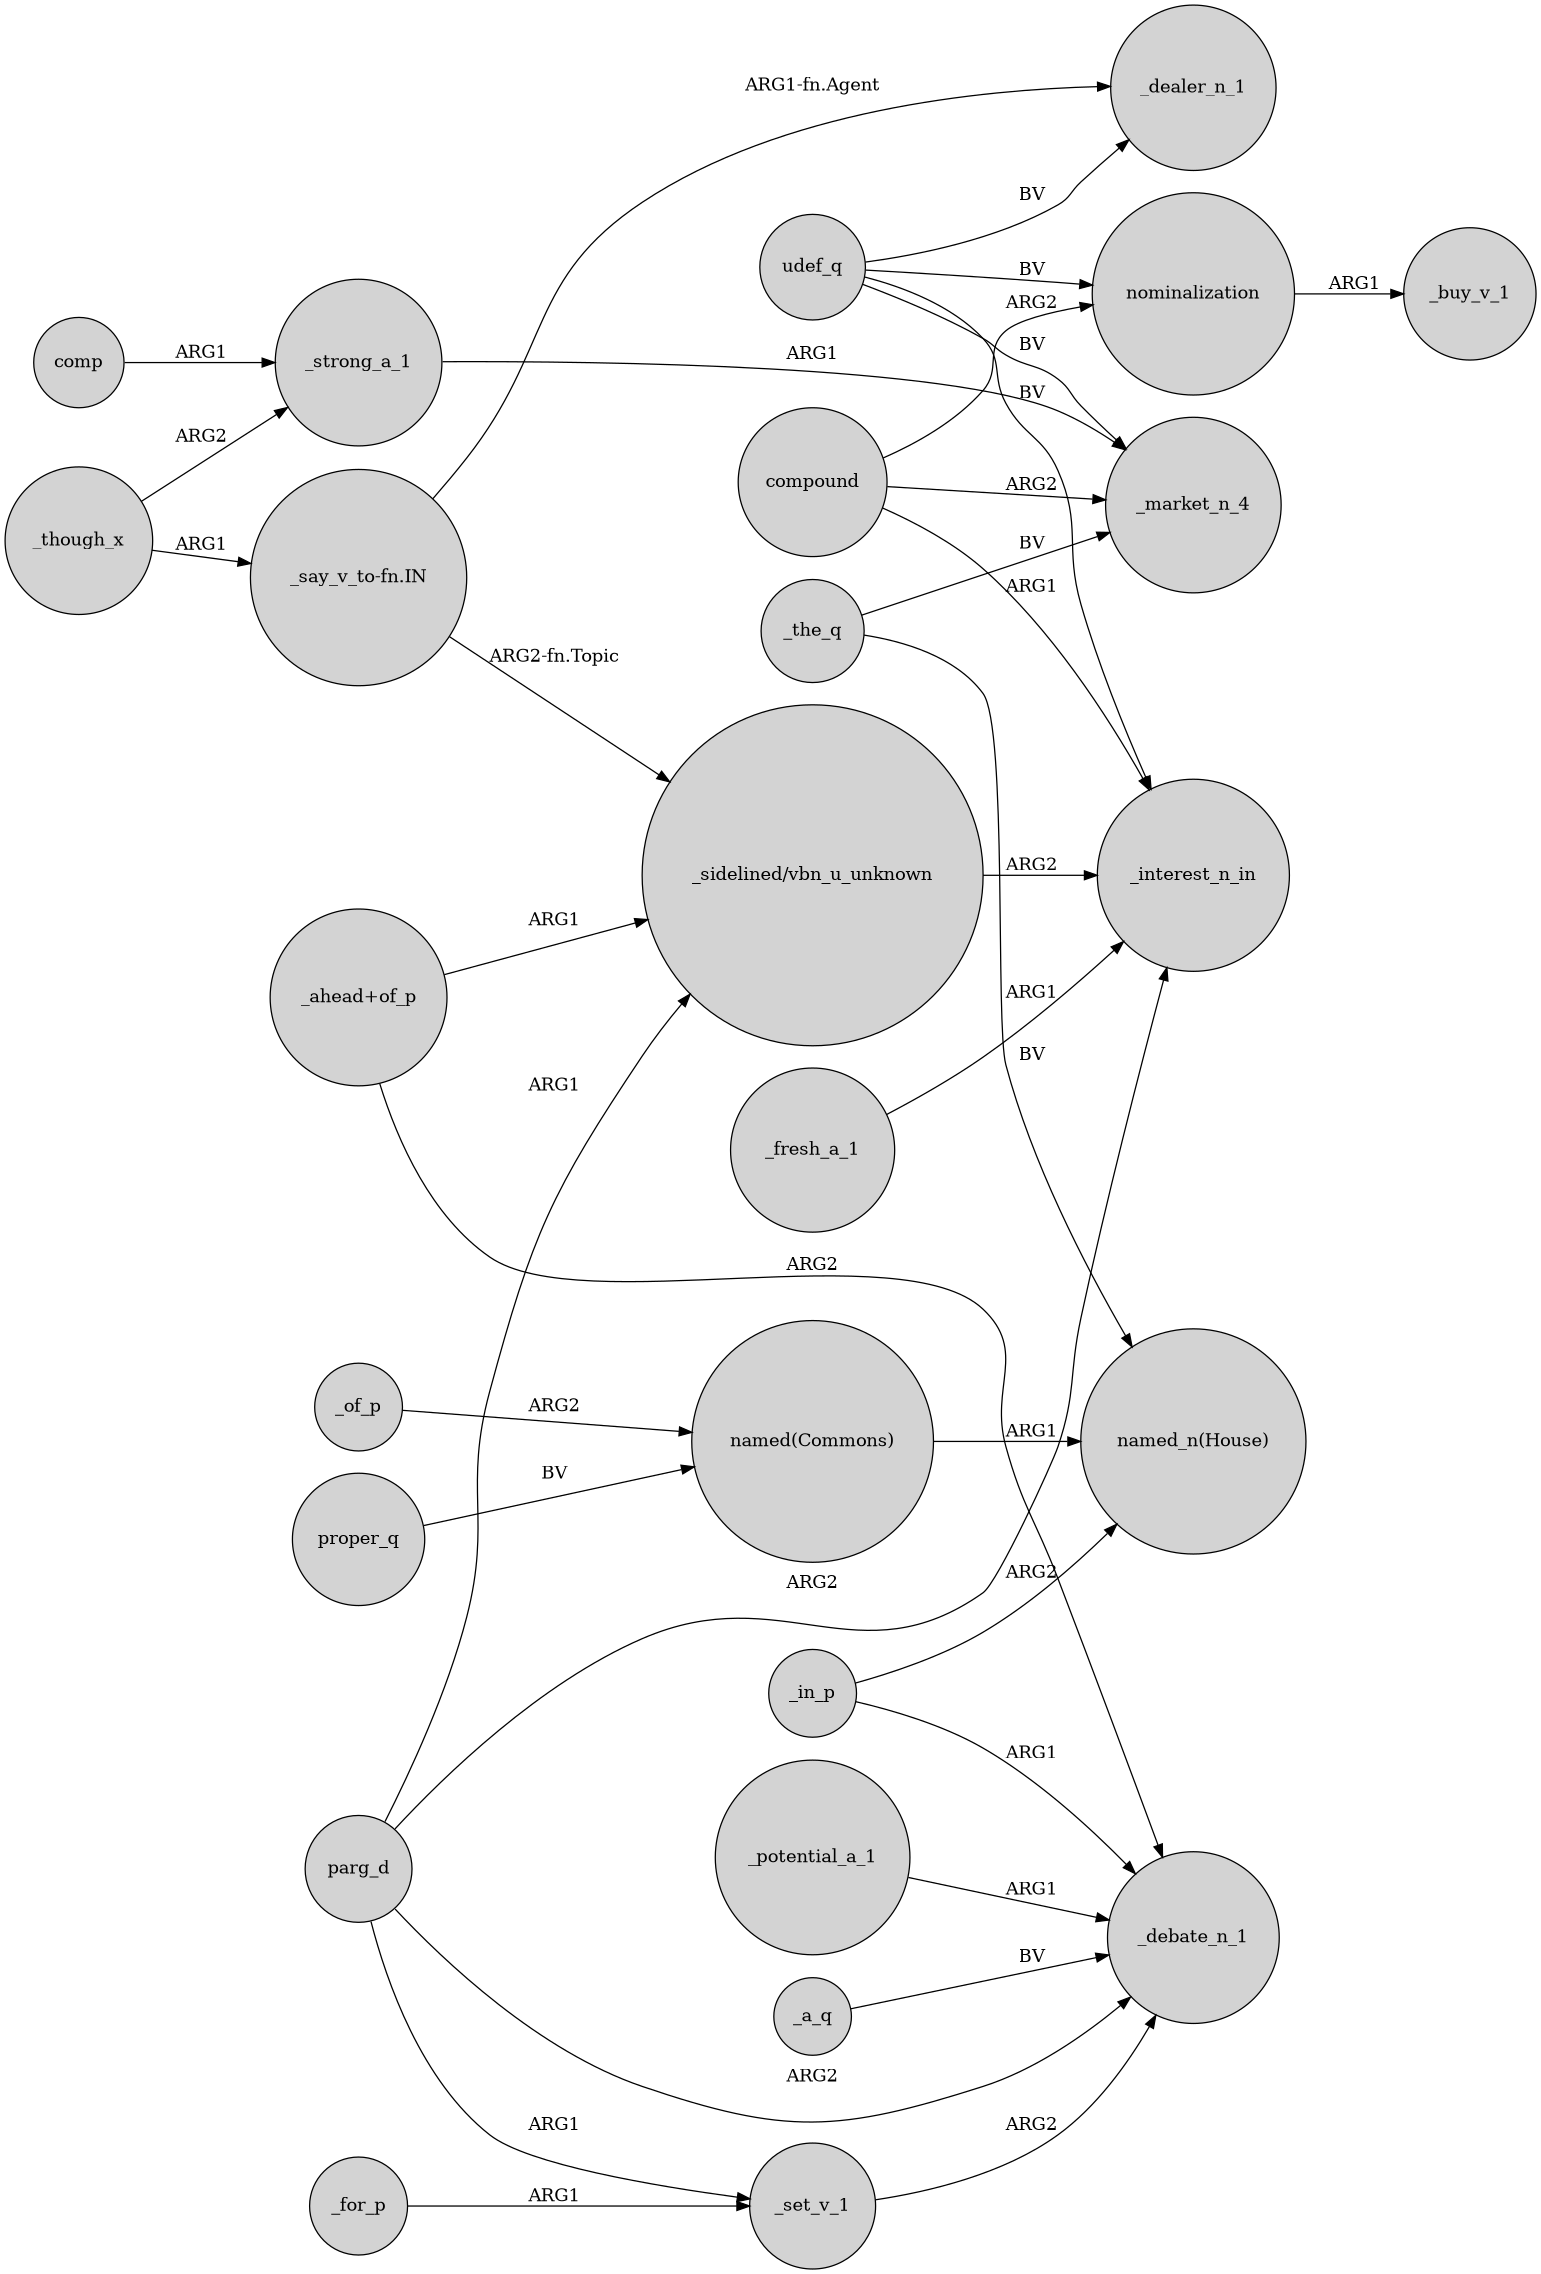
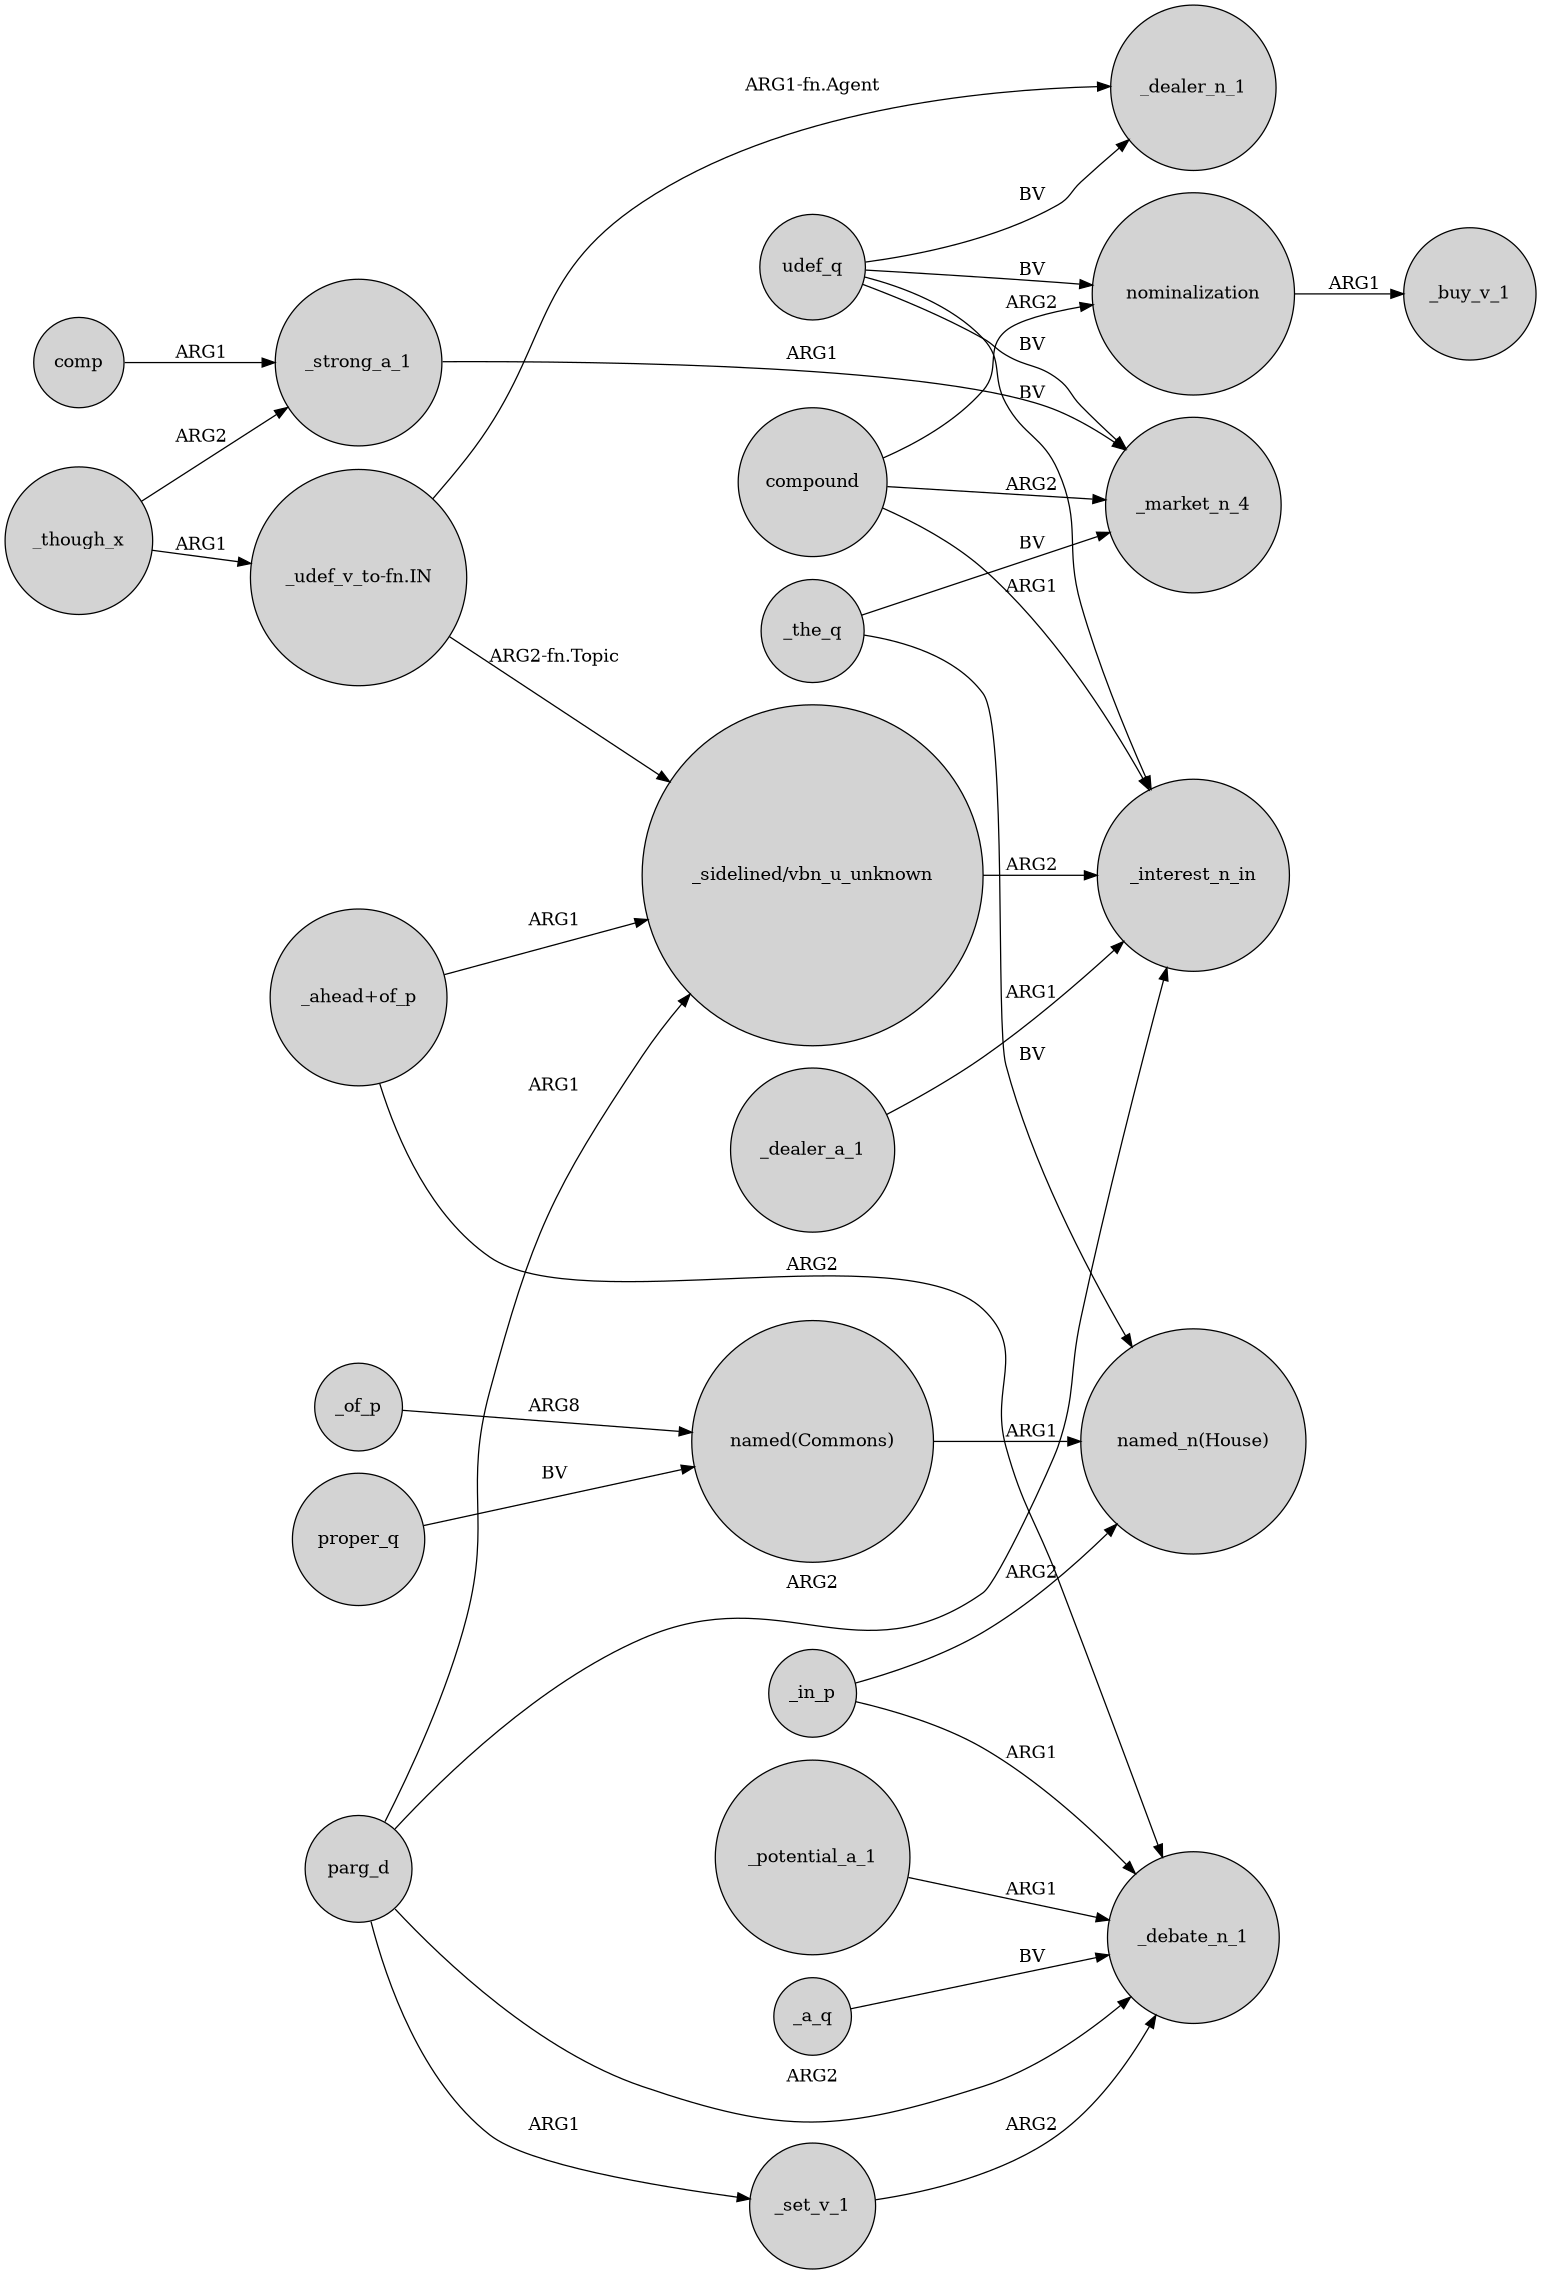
  digraph {
    rankdir=LR
    node [shape=circle style=filled]
    n1 [label=_market_n_4]
    compound
    _interest_n_in
    nominalization
    _buy_v_1
    _of_p
    "named(Commons)"
    "named_n(House)"
    parg_d
    "_sidelined/vbn_u_unknown"
    _debate_n_1
    _set_v_1
    _strong_a_1
-   _for_p
-   "_say_v_to-fn.IN"
+   "_say_v_to-fn.IN" [label="_udef_v_to-fn.IN"]
    _dealer_n_1
    proper_q
    udef_q
    _the_q
    _though_x
    comp
    _potential_a_1
    _in_p
-   _fresh_a_1
+   _fresh_a_1 [label=_dealer_a_1]
    _a_q
    "_ahead+of_p"
    compound -> n1 [label=ARG2]
    compound -> _interest_n_in [label=ARG1]
    compound -> nominalization [label=ARG2]
    nominalization -> _buy_v_1 [label=ARG1]
-   _of_p -> "named(Commons)" [label=ARG2]
+   _of_p -> "named(Commons)" [label=ARG8]
    "named(Commons)" -> "named_n(House)" [label=ARG1]
    parg_d -> _interest_n_in [label=ARG2]
    parg_d -> "_sidelined/vbn_u_unknown" [label=ARG1]
    parg_d -> _debate_n_1 [label=ARG2]
    parg_d -> _set_v_1 [label=ARG1]
    "_sidelined/vbn_u_unknown" -> _interest_n_in [label=ARG2]
    _set_v_1 -> _debate_n_1 [label=ARG2]
    _strong_a_1 -> n1 [label=ARG1]
-   _for_p -> _set_v_1 [label=ARG1]
    "_say_v_to-fn.IN" -> "_sidelined/vbn_u_unknown" [label="ARG2-fn.Topic"]
    "_say_v_to-fn.IN" -> _dealer_n_1 [label="ARG1-fn.Agent"]
    proper_q -> "named(Commons)" [label=BV]
    udef_q -> n1 [label=BV]
    udef_q -> _interest_n_in [label=BV]
    udef_q -> nominalization [label=BV]
    udef_q -> _dealer_n_1 [label=BV]
    _the_q -> n1 [label=BV]
    _the_q -> "named_n(House)" [label=BV]
    _though_x -> _strong_a_1 [label=ARG2]
    _though_x -> "_say_v_to-fn.IN" [label=ARG1]
    comp -> _strong_a_1 [label=ARG1]
    _potential_a_1 -> _debate_n_1 [label=ARG1]
    _in_p -> "named_n(House)" [label=ARG2]
    _in_p -> _debate_n_1 [label=ARG1]
    _fresh_a_1 -> _interest_n_in [label=ARG1]
    _a_q -> _debate_n_1 [label=BV]
    "_ahead+of_p" -> "_sidelined/vbn_u_unknown" [label=ARG1]
    "_ahead+of_p" -> _debate_n_1 [label=ARG2]
  }
